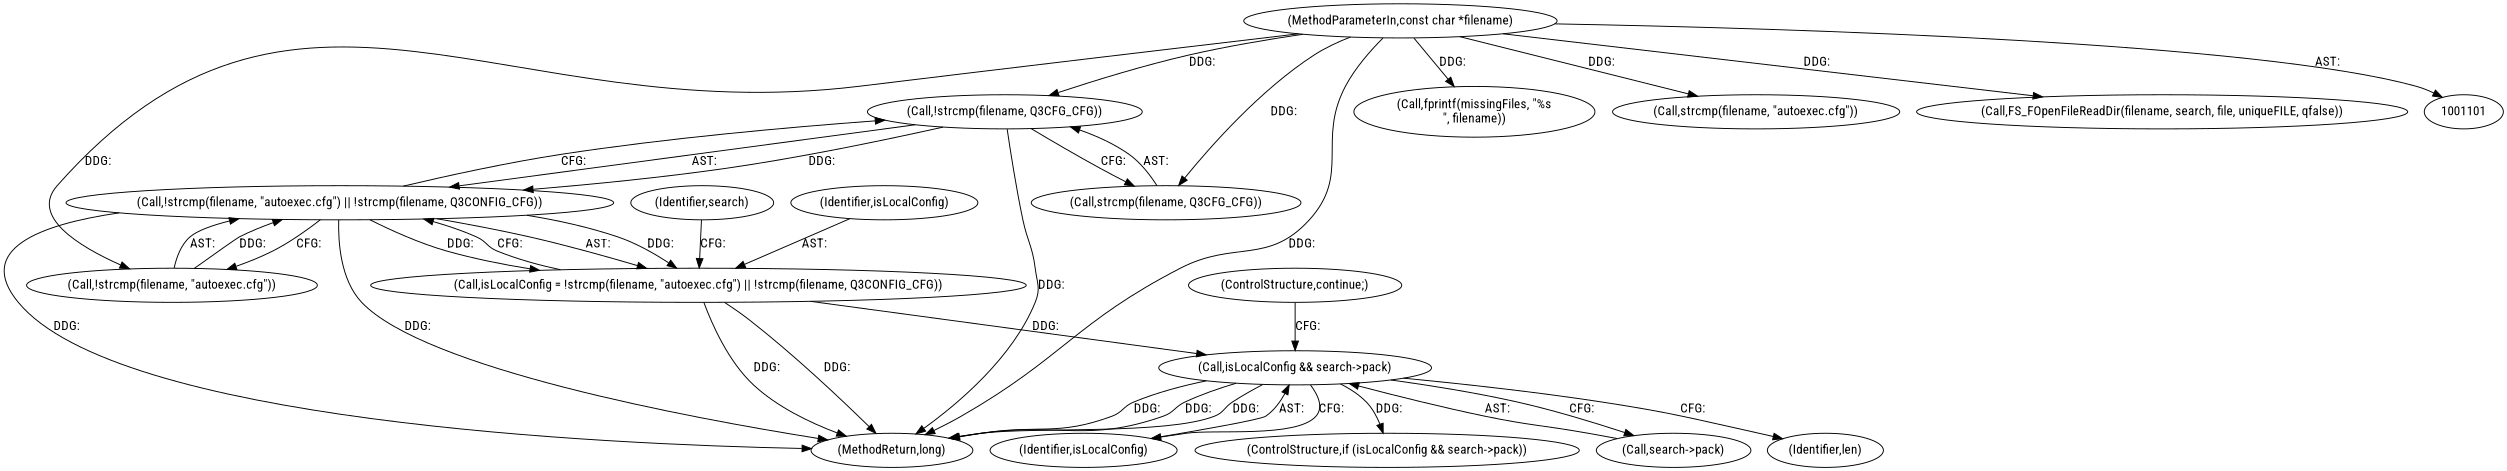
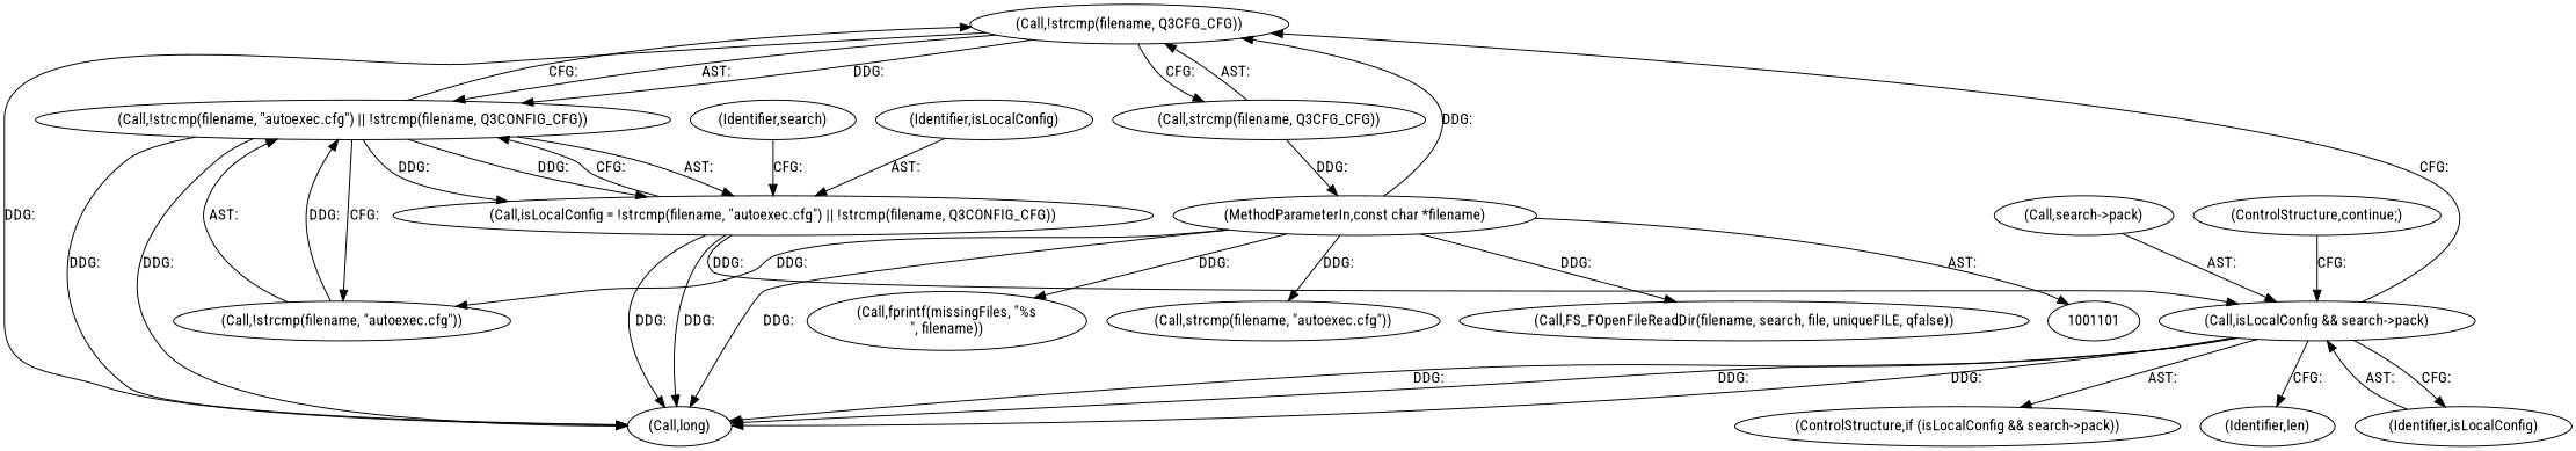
  digraph {
    fontname="Roboto Condensed"
    node [fontname="Roboto Condensed"]
    edge [fontname="Roboto Condensed"]
    n1 [label="(Call,!strcmp(filename, Q3CFG_CFG))"]
    n2 [label="(Call,!strcmp(filename, \"autoexec.cfg\") || !strcmp(filename, Q3CONFIG_CFG))"]
-   n3 [label="(MethodReturn,long)"]
+   n3 [label="(Call,long)"]
    n4 [label="(Call,strcmp(filename, Q3CFG_CFG))"]
    n5 [label="(Call,!strcmp(filename, \"autoexec.cfg\"))"]
    n6 [label="(Call,isLocalConfig = !strcmp(filename, \"autoexec.cfg\") || !strcmp(filename, Q3CONFIG_CFG))"]
    n7 [label="(MethodParameterIn,const char *filename)"]
    n8 [label="(Call,fprintf(missingFiles, \"%s\n\", filename))"]
    n9 [label="(Call,strcmp(filename, \"autoexec.cfg\"))"]
    n10 [label="(Call,FS_FOpenFileReadDir(filename, search, file, uniqueFILE, qfalse))"]
    n11 [label=1001101]
    n12 [label="(Call,isLocalConfig && search->pack)"]
    n13 [label="(Identifier,isLocalConfig)"]
    n14 [label="(ControlStructure,if (isLocalConfig && search->pack))"]
    n15 [label="(Call,search->pack)"]
    n16 [label="(Identifier,len)"]
    n17 [label="(Identifier,search)"]
    n18 [label="(ControlStructure,continue;)"]
    n19 [label="(Identifier,isLocalConfig)"]
    n1 -> n2 [label="AST: "]
    n1 -> n2 [label="DDG: "]
    n1 -> n3 [label="DDG: "]
    n1 -> n4 [label="CFG: "]
    n2 -> n1 [label="CFG: "]
    n2 -> n3 [label="DDG: "]
    n2 -> n3 [label="DDG: "]
    n2 -> n5 [label="CFG: "]
    n2 -> n6 [label="AST: "]
    n2 -> n6 [label="DDG: "]
    n2 -> n6 [label="DDG: "]
    n4 -> n1 [label="AST: "]
    n5 -> n2 [label="AST: "]
    n5 -> n2 [label="DDG: "]
    n6 -> n2 [label="CFG: "]
    n6 -> n3 [label="DDG: "]
    n6 -> n3 [label="DDG: "]
    n6 -> n12 [label="DDG: "]
    n7 -> n1 [label="DDG: "]
    n7 -> n3 [label="DDG: "]
-   n7 -> n4 [label="DDG: "]
+   n4 -> n7 [label="DDG: "]
    n7 -> n5 [label="DDG: "]
    n7 -> n8 [label="DDG: "]
    n7 -> n9 [label="DDG: "]
    n7 -> n10 [label="DDG: "]
    n7 -> n11 [label="AST: "]
    n12 -> n3 [label="DDG: "]
    n12 -> n3 [label="DDG: "]
    n12 -> n3 [label="DDG: "]
    n12 -> n13 [label="CFG: "]
-   n12 -> n14 [label="DDG: "]
-   n12 -> n15 [label="CFG: "]
+   n12 -> n14 [label="AST: "]
+   n12 -> n1 [label="CFG: "]
    n12 -> n16 [label="CFG: "]
    n13 -> n12 [label="AST: "]
    n15 -> n12 [label="AST: "]
    n17 -> n6 [label="CFG: "]
    n18 -> n12 [label="CFG: "]
    n19 -> n6 [label="AST: "]
  }
